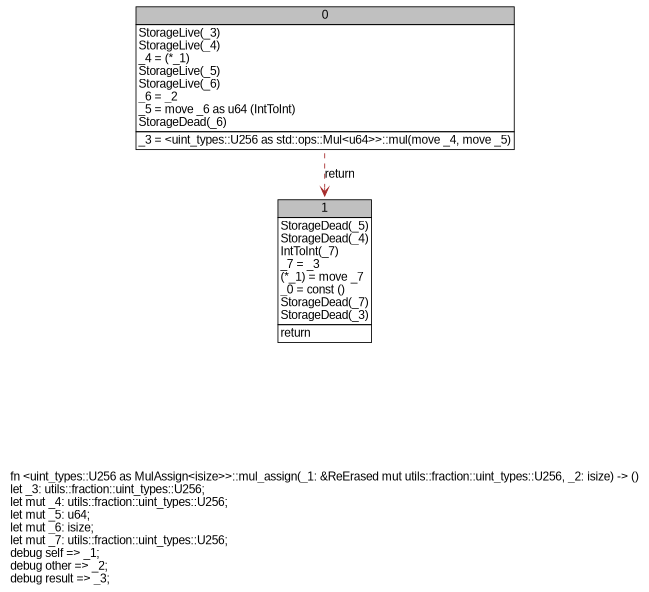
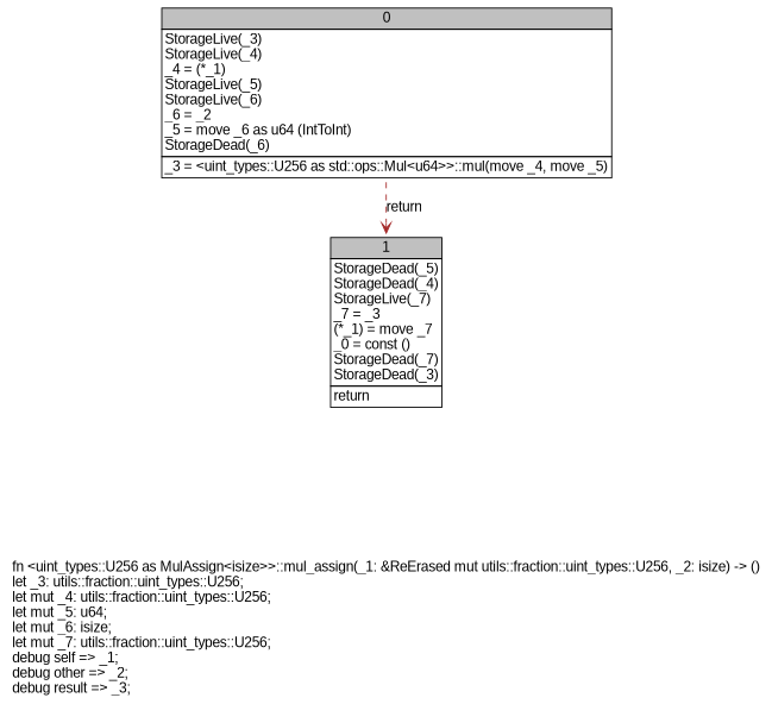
  digraph {
    fontname="Liberation Sans"
    label=<fn &lt;uint_types::U256 as MulAssign&lt;isize&gt;&gt;::mul_assign(_1: &amp;ReErased mut utils::fraction::uint_types::U256, _2: isize) -&gt; ()<br align="left"/>let _3: utils::fraction::uint_types::U256;<br align="left"/>let mut _4: utils::fraction::uint_types::U256;<br align="left"/>let mut _5: u64;<br align="left"/>let mut _6: isize;<br align="left"/>let mut _7: utils::fraction::uint_types::U256;<br align="left"/>debug self =&gt; _1;<br align="left"/>debug other =&gt; _2;<br align="left"/>debug result =&gt; _3;<br align="left"/>>
    node [fontname="Liberation Sans" shape=none]
    n1 [label=<<table border="0" cellborder="1" cellspacing="0"><tr><td bgcolor="gray" align="center" colspan="1">0</td></tr><tr><td align="left" balign="left">StorageLive(_3)<br/>StorageLive(_4)<br/>_4 = (*_1)<br/>StorageLive(_5)<br/>StorageLive(_6)<br/>_6 = _2<br/>_5 = move _6 as u64 (IntToInt)<br/>StorageDead(_6)<br/></td></tr><tr><td align="left">_3 = &lt;uint_types::U256 as std::ops::Mul&lt;u64&gt;&gt;::mul(move _4, move _5)</td></tr></table>>]
-   n2 [label=<<table border="0" cellborder="1" cellspacing="0"><tr><td bgcolor="gray" align="center" colspan="1">1</td></tr><tr><td align="left" balign="left">StorageDead(_5)<br/>StorageDead(_4)<br/>IntToInt(_7)<br/>_7 = _3<br/>(*_1) = move _7<br/>_0 = const ()<br/>StorageDead(_7)<br/>StorageDead(_3)<br/></td></tr><tr><td align="left">return</td></tr></table>>]
+   n2 [label=<<table border="0" cellborder="1" cellspacing="0"><tr><td bgcolor="gray" align="center" colspan="1">1</td></tr><tr><td align="left" balign="left">StorageDead(_5)<br/>StorageDead(_4)<br/>StorageLive(_7)<br/>_7 = _3<br/>(*_1) = move _7<br/>_0 = const ()<br/>StorageDead(_7)<br/>StorageDead(_3)<br/></td></tr><tr><td align="left">return</td></tr></table>>]
    n1 -> n2 [fontname="Liberation Sans" label=return color=brown style=dashed arrowhead=vee]
  }
